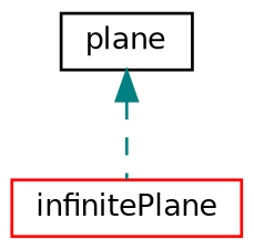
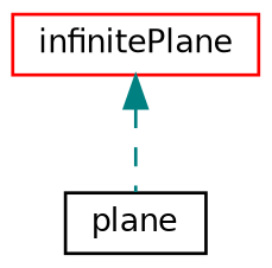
  digraph {
    rankdir=TB
    node [fillcolor=white fontname=Helvetica fontsize=10 shape=record style=filled]
    n1 [color=red height=0.2 label=infinitePlane width=0.4]
    n2 [color=black height=0.2 label=plane width=0.4]
-   n2 -> n1 [color=teal dir=back fontname=Helvetica fontsize=10 labelfontname=Helvetica labelfontsize=10 style=dashed]
+   n1 -> n2 [color=teal dir=back fontname=Helvetica fontsize=10 labelfontname=Helvetica labelfontsize=10 style=dashed]
  }
